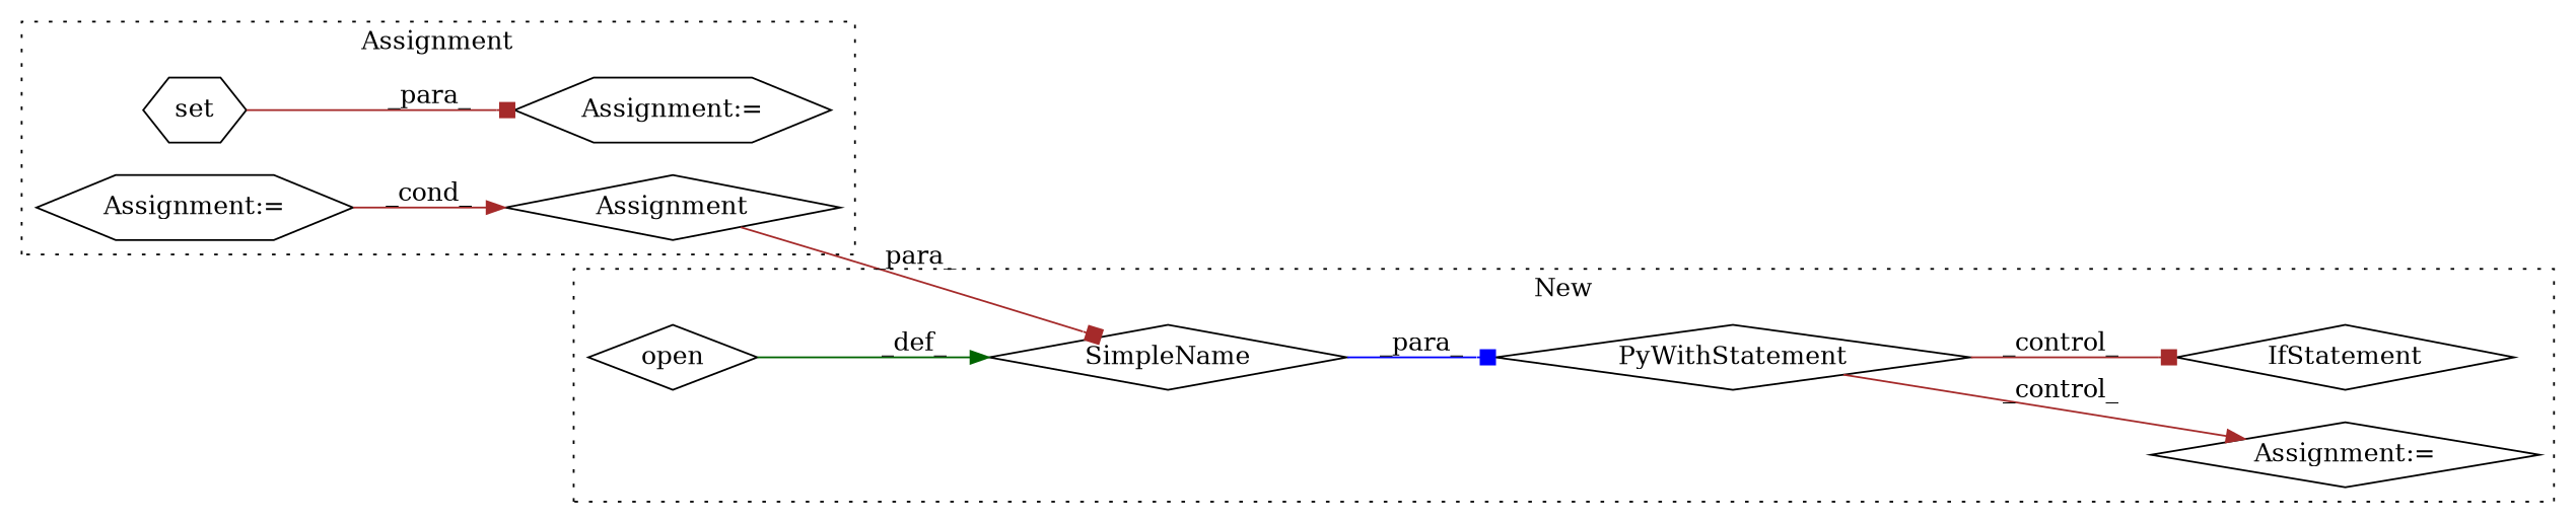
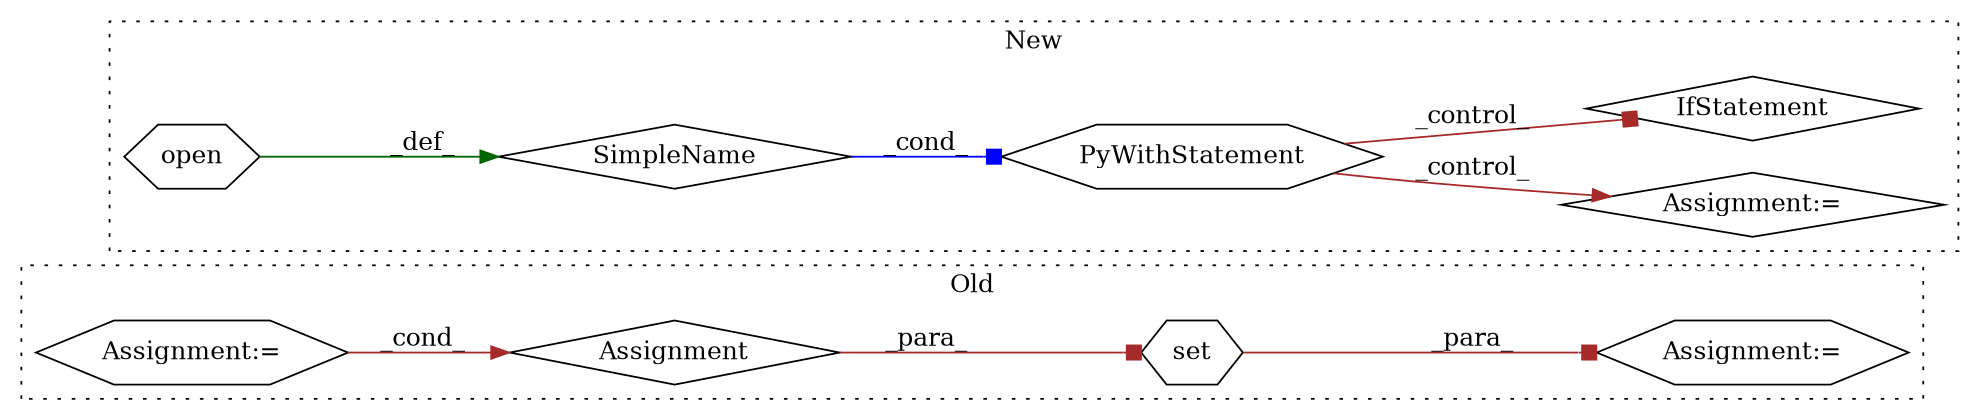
  digraph {
    rankdir=LR
    node [a=7 l=21 s=1493 shape=hexagon]
    edge [arrowhead=box color=brown]
    n1 [a=32 l="15,-5" label=set s="1385,1522"]
    n2 [l=1 label="Assignment:=" s=1563]
    n3 [label="Assignment:="]
    n4 [a=113 label=Assignment shape=diamond]
-   n5 [a=104 l="10,2" label=PyWithStatement s="919,964" shape=diamond]
+   n5 [a=104 l="10,2" label=PyWithStatement s="919,964"]
    n6 [l=2 label="Assignment:=" s=1118 shape=diamond]
    n7 [a=42 label=SimpleName shape=diamond l="" s=""]
    n8 [a=25 l="4,2" label=IfStatement s="1145,1160" shape=diamond]
-   n9 [a=32 l="5,1" label=open s="929,963" shape=diamond]
+   n9 [a=32 l="5,1" label=open s="929,963"]
    subgraph cluster_1 {
-     label=Assignment
+     label=Old
      style=dotted
      n1
      n2
      n3
      n4
    }
    subgraph cluster_2 {
      label=New
      style=dotted
      n5
      n6
      n7
      n8
      n9
    }
    n1 -> n2 [label=_para_]
    n3 -> n4 [arrowhead=normal label=_cond_]
-   n4 -> n7 [label=_para_]
+   n4 -> n1 [label=_para_]
    n5 -> n6 [arrowhead=normal label=_control_]
    n5 -> n8 [label=_control_]
-   n7 -> n5 [color=blue label=_para_]
+   n7 -> n5 [color=blue label=_cond_]
    n9 -> n7 [arrowhead=normal color=darkgreen label=_def_]
  }
